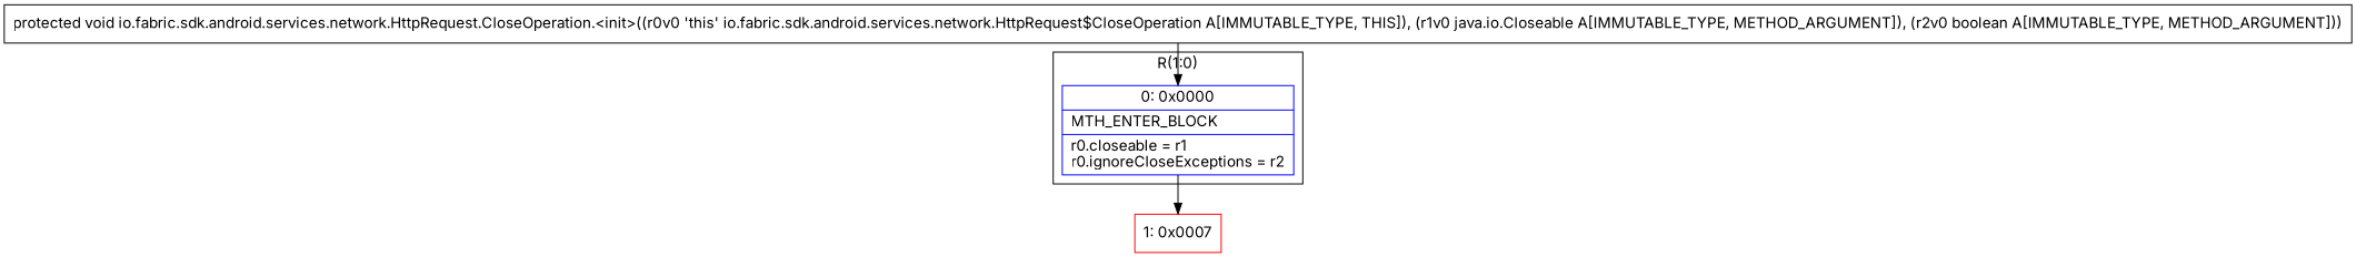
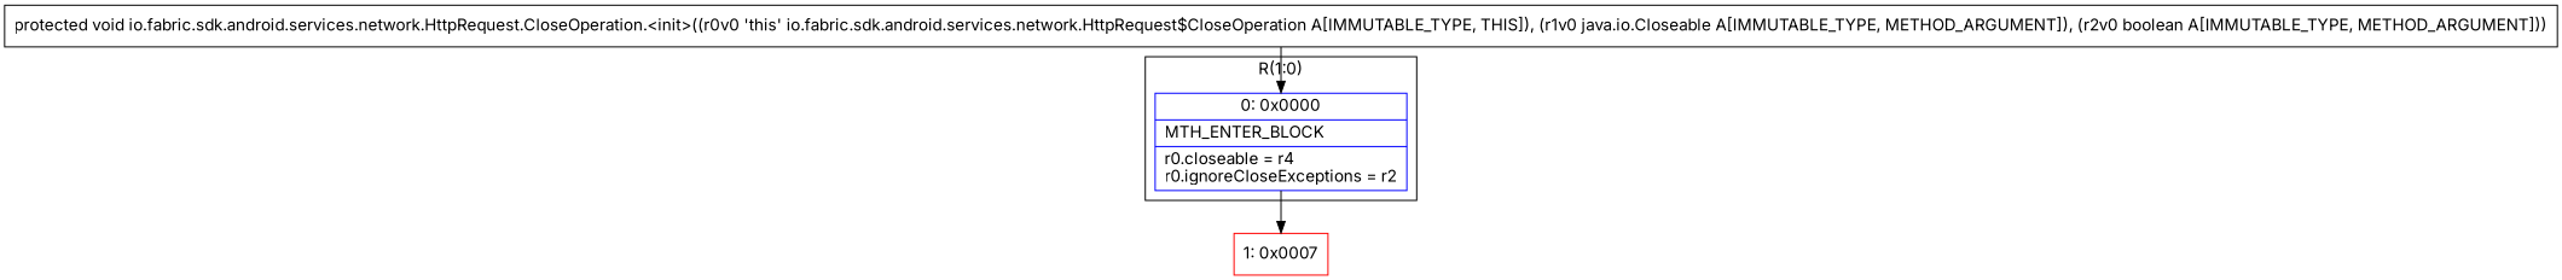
  digraph {
    fontname=Inter
    node [shape=record fontname=Inter]
    edge [fontname=Inter]
-   n1 [color=blue label="{0\:\ 0x0000|MTH_ENTER_BLOCK\l|r0.closeable = r1\lr0.ignoreCloseExceptions = r2\l}"]
+   n1 [color=blue label="{0\:\ 0x0000|MTH_ENTER_BLOCK\l|r0.closeable = r4\lr0.ignoreCloseExceptions = r2\l}"]
    n2 [color=red label="{1\:\ 0x0007}"]
    n3 [label="{protected void io.fabric.sdk.android.services.network.HttpRequest.CloseOperation.\<init\>((r0v0 'this' io.fabric.sdk.android.services.network.HttpRequest$CloseOperation A[IMMUTABLE_TYPE, THIS]), (r1v0 java.io.Closeable A[IMMUTABLE_TYPE, METHOD_ARGUMENT]), (r2v0 boolean A[IMMUTABLE_TYPE, METHOD_ARGUMENT])) }"]
    subgraph cluster_1 {
      label="R(1:0)"
      n1
    }
    n1 -> n2
    n3 -> n1
  }
